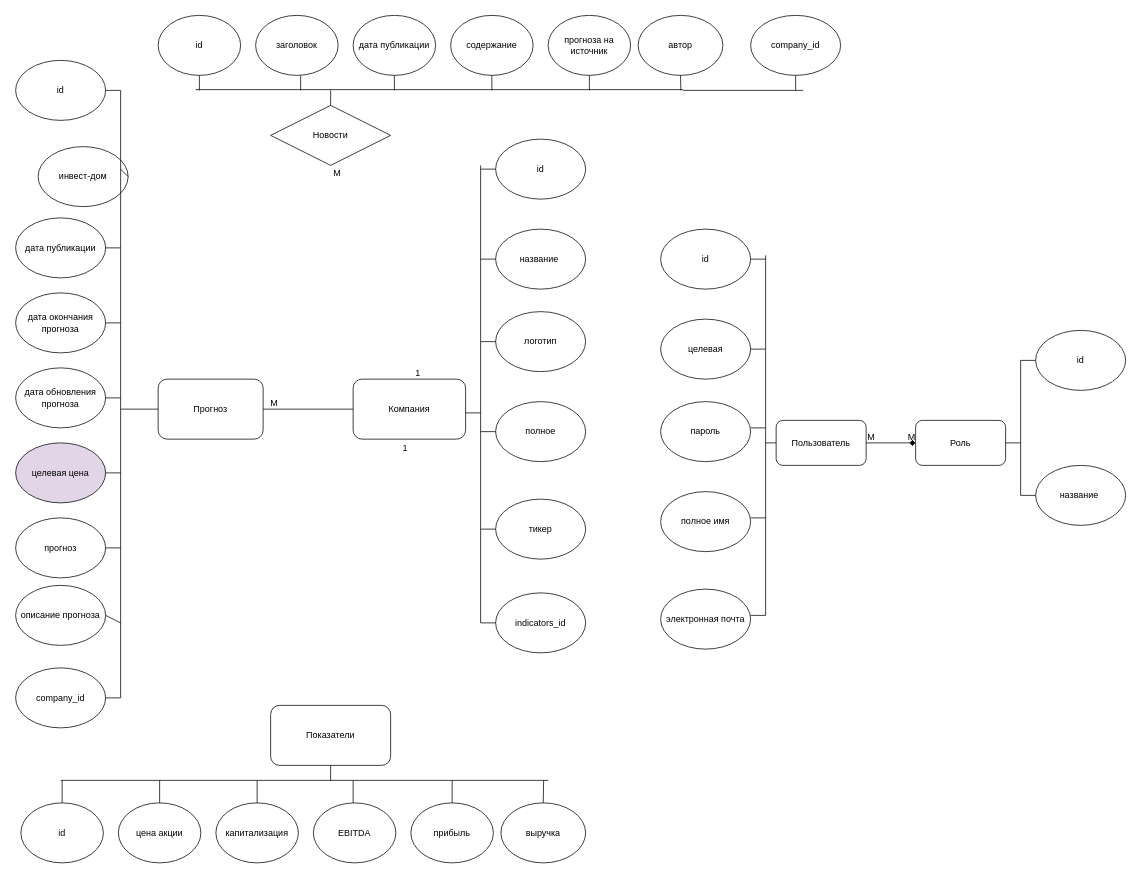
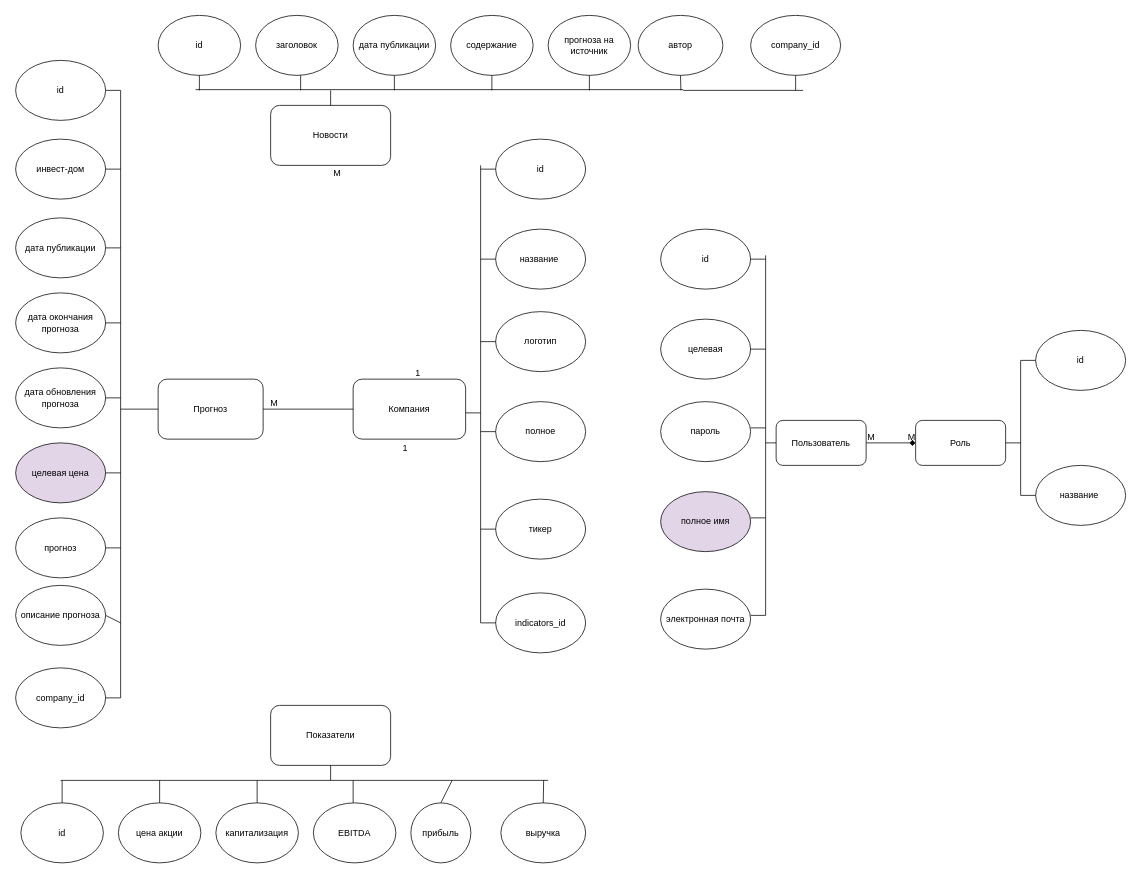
  <mxCell id="0" />
  <mxCell id="1" parent="0" />
  <mxCell id="2" value="id" style="ellipse;whiteSpace=wrap;html=1;" parent="1" vertex="1"><mxGeometry x="20" y="80" width="120" height="80" as="geometry" /></mxCell>
- <mxCell id="3" value="инвест-дом" style="ellipse;whiteSpace=wrap;html=1;" parent="1" vertex="1"><mxGeometry x="50" y="195" width="120" height="80" as="geometry" /></mxCell>
+ <mxCell id="3" value="инвест-дом" style="ellipse;whiteSpace=wrap;html=1;" parent="1" vertex="1"><mxGeometry x="20" y="185" width="120" height="80" as="geometry" /></mxCell>
  <mxCell id="4" value="дата публикации" style="ellipse;whiteSpace=wrap;html=1;" parent="1" vertex="1"><mxGeometry x="20" y="290" width="120" height="80" as="geometry" /></mxCell>
  <mxCell id="5" value="дата окончания прогноза" style="ellipse;whiteSpace=wrap;html=1;" parent="1" vertex="1"><mxGeometry x="20" y="390" width="120" height="80" as="geometry" /></mxCell>
  <mxCell id="6" value="дата обновления прогноза" style="ellipse;whiteSpace=wrap;html=1;" parent="1" vertex="1"><mxGeometry x="20" y="490" width="120" height="80" as="geometry" /></mxCell>
  <mxCell id="7" value="целевая цена" style="ellipse;whiteSpace=wrap;html=1;fillColor=#e1d5e7;" parent="1" vertex="1"><mxGeometry x="20" y="590" width="120" height="80" as="geometry" /></mxCell>
  <mxCell id="8" value="прогноз" style="ellipse;whiteSpace=wrap;html=1;" parent="1" vertex="1"><mxGeometry x="20" y="690" width="120" height="80" as="geometry" /></mxCell>
  <mxCell id="9" value="описание прогноза" style="ellipse;whiteSpace=wrap;html=1;" parent="1" vertex="1"><mxGeometry x="20" y="780" width="120" height="80" as="geometry" /></mxCell>
  <mxCell id="10" value="company_id" style="ellipse;whiteSpace=wrap;html=1;" parent="1" vertex="1"><mxGeometry x="20" y="890" width="120" height="80" as="geometry" /></mxCell>
  <mxCell id="11" value="Прогноз" style="rounded=1;whiteSpace=wrap;html=1;" parent="1" vertex="1"><mxGeometry x="210" y="505" width="140" height="80" as="geometry" /></mxCell>
  <mxCell id="12" value="Компания" style="rounded=1;whiteSpace=wrap;html=1;" parent="1" vertex="1"><mxGeometry x="470" y="505" width="150" height="80" as="geometry" /></mxCell>
  <mxCell id="13" value="Показатели" style="rounded=1;whiteSpace=wrap;html=1;" parent="1" vertex="1"><mxGeometry x="360" y="940" width="160" height="80" as="geometry" /></mxCell>
  <mxCell id="14" value="id" style="ellipse;whiteSpace=wrap;html=1;" parent="1" vertex="1"><mxGeometry x="27" y="1070" width="110" height="80" as="geometry" /></mxCell>
  <mxCell id="15" value="цена акции" style="ellipse;whiteSpace=wrap;html=1;" parent="1" vertex="1"><mxGeometry x="157" y="1070" width="110" height="80" as="geometry" /></mxCell>
  <mxCell id="16" value="капитализация" style="ellipse;whiteSpace=wrap;html=1;" parent="1" vertex="1"><mxGeometry x="287" y="1070" width="110" height="80" as="geometry" /></mxCell>
  <mxCell id="17" value="EBITDA" style="ellipse;whiteSpace=wrap;html=1;" parent="1" vertex="1"><mxGeometry x="417" y="1070" width="110" height="80" as="geometry" /></mxCell>
- <mxCell id="18" value="прибыль" style="ellipse;whiteSpace=wrap;html=1;" parent="1" vertex="1"><mxGeometry x="547" y="1070" width="110" height="80" as="geometry" /></mxCell>
+ <mxCell id="18" value="прибыль" style="ellipse;whiteSpace=wrap;html=1;" parent="1" vertex="1"><mxGeometry x="547" y="1070" width="80" height="80" as="geometry" /></mxCell>
  <mxCell id="19" value="выручка" style="ellipse;whiteSpace=wrap;html=1;" parent="1" vertex="1"><mxGeometry x="667" y="1070" width="113" height="80" as="geometry" /></mxCell>
  <mxCell id="20" value="id" style="ellipse;whiteSpace=wrap;html=1;" parent="1" vertex="1"><mxGeometry x="660" y="185" width="120" height="80" as="geometry" /></mxCell>
  <mxCell id="21" value="название&amp;nbsp;" style="ellipse;whiteSpace=wrap;html=1;" parent="1" vertex="1"><mxGeometry x="660" y="305" width="120" height="80" as="geometry" /></mxCell>
  <mxCell id="22" value="логотип" style="ellipse;whiteSpace=wrap;html=1;" parent="1" vertex="1"><mxGeometry x="660" y="415" width="120" height="80" as="geometry" /></mxCell>
  <mxCell id="23" value="полное" style="ellipse;whiteSpace=wrap;html=1;" parent="1" vertex="1"><mxGeometry x="660" y="535" width="120" height="80" as="geometry" /></mxCell>
  <mxCell id="24" value="тикер" style="ellipse;whiteSpace=wrap;html=1;" parent="1" vertex="1"><mxGeometry x="660" y="665" width="120" height="80" as="geometry" /></mxCell>
  <mxCell id="25" value="indicators_id" style="ellipse;whiteSpace=wrap;html=1;" parent="1" vertex="1"><mxGeometry x="660" y="790" width="120" height="80" as="geometry" /></mxCell>
  <mxCell id="26" value="Пользователь" style="rounded=1;whiteSpace=wrap;html=1;" parent="1" vertex="1"><mxGeometry x="1034" y="560" width="120" height="60" as="geometry" /></mxCell>
  <mxCell id="27" value="id" style="ellipse;whiteSpace=wrap;html=1;" parent="1" vertex="1"><mxGeometry x="880" y="305" width="120" height="80" as="geometry" /></mxCell>
  <mxCell id="28" value="целевая" style="ellipse;whiteSpace=wrap;html=1;" parent="1" vertex="1"><mxGeometry x="880" y="425" width="120" height="80" as="geometry" /></mxCell>
  <mxCell id="29" value="пароль" style="ellipse;whiteSpace=wrap;html=1;" parent="1" vertex="1"><mxGeometry x="880" y="535" width="120" height="80" as="geometry" /></mxCell>
- <mxCell id="30" value="полное имя" style="ellipse;whiteSpace=wrap;html=1;" parent="1" vertex="1"><mxGeometry x="880" y="655" width="120" height="80" as="geometry" /></mxCell>
+ <mxCell id="30" value="полное имя" style="ellipse;whiteSpace=wrap;html=1;fillColor=#e1d5e7;" parent="1" vertex="1"><mxGeometry x="880" y="655" width="120" height="80" as="geometry" /></mxCell>
  <mxCell id="31" value="электронная почта" style="ellipse;whiteSpace=wrap;html=1;" parent="1" vertex="1"><mxGeometry x="880" y="785" width="120" height="80" as="geometry" /></mxCell>
  <mxCell id="32" value="Роль" style="rounded=1;whiteSpace=wrap;html=1;" parent="1" vertex="1"><mxGeometry x="1220" y="560" width="120" height="60" as="geometry" /></mxCell>
  <mxCell id="33" value="id" style="ellipse;whiteSpace=wrap;html=1;" parent="1" vertex="1"><mxGeometry x="1380" y="440" width="120" height="80" as="geometry" /></mxCell>
  <mxCell id="34" value="название&amp;nbsp;" style="ellipse;whiteSpace=wrap;html=1;" parent="1" vertex="1"><mxGeometry x="1380" y="620" width="120" height="80" as="geometry" /></mxCell>
  <mxCell id="35" value="1" style="resizable=0;html=1;align=right;verticalAlign=bottom;" parent="1" connectable="0" vertex="1"><mxGeometry x="540" y="620" as="geometry"><mxPoint x="3" y="-15" as="offset" /></mxGeometry></mxCell>
  <mxCell id="36" value="" style="endArrow=none;html=1;rounded=0;entryX=1;entryY=0.5;entryDx=0;entryDy=0;exitX=0;exitY=0.5;exitDx=0;exitDy=0;" parent="1" source="12" target="11" edge="1"><mxGeometry relative="1" as="geometry"><mxPoint x="450" y="600" as="sourcePoint" /><mxPoint x="520" y="540" as="targetPoint" /></mxGeometry></mxCell>
  <mxCell id="37" value="M" style="resizable=0;html=1;align=right;verticalAlign=bottom;" parent="36" connectable="0" vertex="1"><mxGeometry x="1" relative="1" as="geometry"><mxPoint x="20" as="offset" /></mxGeometry></mxCell>
  <mxCell id="38" value="" style="endArrow=none;html=1;rounded=0;" parent="1" edge="1"><mxGeometry width="50" height="50" relative="1" as="geometry"><mxPoint x="640" y="830" as="sourcePoint" /><mxPoint x="640" y="220" as="targetPoint" /></mxGeometry></mxCell>
  <mxCell id="39" value="" style="endArrow=none;html=1;rounded=0;entryX=0;entryY=0.5;entryDx=0;entryDy=0;" parent="1" target="20" edge="1"><mxGeometry width="50" height="50" relative="1" as="geometry"><mxPoint x="640" y="225" as="sourcePoint" /><mxPoint x="670" y="220" as="targetPoint" /></mxGeometry></mxCell>
  <mxCell id="40" value="" style="endArrow=none;html=1;rounded=0;entryX=0;entryY=0.5;entryDx=0;entryDy=0;" parent="1" target="21" edge="1"><mxGeometry width="50" height="50" relative="1" as="geometry"><mxPoint x="640" y="345" as="sourcePoint" /><mxPoint x="610" y="360" as="targetPoint" /></mxGeometry></mxCell>
  <mxCell id="41" value="" style="endArrow=none;html=1;rounded=0;entryX=0;entryY=0.5;entryDx=0;entryDy=0;" parent="1" target="22" edge="1"><mxGeometry width="50" height="50" relative="1" as="geometry"><mxPoint x="640" y="455" as="sourcePoint" /><mxPoint x="620" y="430" as="targetPoint" /></mxGeometry></mxCell>
  <mxCell id="42" value="" style="endArrow=none;html=1;rounded=0;entryX=0;entryY=0.5;entryDx=0;entryDy=0;" parent="1" target="23" edge="1"><mxGeometry width="50" height="50" relative="1" as="geometry"><mxPoint x="640" y="575" as="sourcePoint" /><mxPoint x="670" y="580" as="targetPoint" /></mxGeometry></mxCell>
  <mxCell id="43" value="" style="endArrow=none;html=1;rounded=0;entryX=0;entryY=0.5;entryDx=0;entryDy=0;" parent="1" target="24" edge="1"><mxGeometry width="50" height="50" relative="1" as="geometry"><mxPoint x="640" y="705" as="sourcePoint" /><mxPoint x="640" y="710" as="targetPoint" /></mxGeometry></mxCell>
  <mxCell id="44" value="" style="endArrow=none;html=1;rounded=0;" parent="1" edge="1"><mxGeometry width="50" height="50" relative="1" as="geometry"><mxPoint x="640" y="830" as="sourcePoint" /><mxPoint x="660" y="830" as="targetPoint" /></mxGeometry></mxCell>
  <mxCell id="45" value="" style="endArrow=none;html=1;rounded=0;" parent="1" edge="1"><mxGeometry relative="1" as="geometry"><mxPoint x="80" y="1040" as="sourcePoint" /><mxPoint x="730" y="1040" as="targetPoint" /></mxGeometry></mxCell>
  <mxCell id="46" value="" style="endArrow=none;html=1;rounded=0;exitX=0.5;exitY=0;exitDx=0;exitDy=0;" parent="1" source="14" edge="1"><mxGeometry relative="1" as="geometry"><mxPoint x="-50" y="1050" as="sourcePoint" /><mxPoint x="82" y="1040" as="targetPoint" /></mxGeometry></mxCell>
  <mxCell id="47" value="" style="endArrow=none;html=1;rounded=0;exitX=0.5;exitY=0;exitDx=0;exitDy=0;" parent="1" source="15" edge="1"><mxGeometry relative="1" as="geometry"><mxPoint x="140" y="1050" as="sourcePoint" /><mxPoint x="212" y="1040" as="targetPoint" /></mxGeometry></mxCell>
  <mxCell id="48" value="" style="endArrow=none;html=1;rounded=0;exitX=0.5;exitY=0;exitDx=0;exitDy=0;" parent="1" source="16" edge="1"><mxGeometry relative="1" as="geometry"><mxPoint x="250" y="1050" as="sourcePoint" /><mxPoint x="342" y="1040" as="targetPoint" /></mxGeometry></mxCell>
  <mxCell id="49" value="" style="endArrow=none;html=1;rounded=0;" parent="1" edge="1"><mxGeometry relative="1" as="geometry"><mxPoint x="470" y="1070" as="sourcePoint" /><mxPoint x="470" y="1040" as="targetPoint" /></mxGeometry></mxCell>
  <mxCell id="50" value="" style="endArrow=none;html=1;rounded=0;exitX=0.5;exitY=0;exitDx=0;exitDy=0;" parent="1" source="18" edge="1"><mxGeometry relative="1" as="geometry"><mxPoint x="620" y="1060" as="sourcePoint" /><mxPoint x="602" y="1040" as="targetPoint" /></mxGeometry></mxCell>
  <mxCell id="51" value="" style="endArrow=none;html=1;rounded=0;exitX=0.5;exitY=0;exitDx=0;exitDy=0;" parent="1" source="19" edge="1"><mxGeometry relative="1" as="geometry"><mxPoint x="730" y="1070" as="sourcePoint" /><mxPoint x="724" y="1040" as="targetPoint" /></mxGeometry></mxCell>
  <mxCell id="52" value="" style="endArrow=none;html=1;rounded=0;" parent="1" edge="1"><mxGeometry relative="1" as="geometry"><mxPoint x="160" y="120" as="sourcePoint" /><mxPoint x="160" y="930" as="targetPoint" /></mxGeometry></mxCell>
  <mxCell id="53" value="" style="endArrow=none;html=1;rounded=0;exitX=1;exitY=0.5;exitDx=0;exitDy=0;" parent="1" source="2" edge="1"><mxGeometry width="50" height="50" relative="1" as="geometry"><mxPoint x="130" y="160" as="sourcePoint" /><mxPoint x="160" y="120" as="targetPoint" /></mxGeometry></mxCell>
  <mxCell id="54" value="" style="endArrow=none;html=1;rounded=0;exitX=1;exitY=0.5;exitDx=0;exitDy=0;" parent="1" source="3" edge="1"><mxGeometry width="50" height="50" relative="1" as="geometry"><mxPoint x="130" y="270" as="sourcePoint" /><mxPoint x="160" y="225" as="targetPoint" /></mxGeometry></mxCell>
  <mxCell id="55" value="" style="endArrow=none;html=1;rounded=0;" parent="1" edge="1"><mxGeometry width="50" height="50" relative="1" as="geometry"><mxPoint x="140" y="330" as="sourcePoint" /><mxPoint x="160" y="330" as="targetPoint" /></mxGeometry></mxCell>
  <mxCell id="56" value="" style="endArrow=none;html=1;rounded=0;" parent="1" edge="1"><mxGeometry width="50" height="50" relative="1" as="geometry"><mxPoint x="140" y="430" as="sourcePoint" /><mxPoint x="160" y="430" as="targetPoint" /></mxGeometry></mxCell>
  <mxCell id="57" value="" style="endArrow=none;html=1;rounded=0;" parent="1" edge="1"><mxGeometry width="50" height="50" relative="1" as="geometry"><mxPoint x="140" y="530" as="sourcePoint" /><mxPoint x="160" y="530" as="targetPoint" /></mxGeometry></mxCell>
  <mxCell id="58" value="" style="endArrow=none;html=1;rounded=0;" parent="1" edge="1"><mxGeometry width="50" height="50" relative="1" as="geometry"><mxPoint x="140" y="630" as="sourcePoint" /><mxPoint x="160" y="630" as="targetPoint" /></mxGeometry></mxCell>
  <mxCell id="59" value="" style="endArrow=none;html=1;rounded=0;" parent="1" edge="1"><mxGeometry width="50" height="50" relative="1" as="geometry"><mxPoint x="140" y="730" as="sourcePoint" /><mxPoint x="160" y="730" as="targetPoint" /></mxGeometry></mxCell>
  <mxCell id="60" value="" style="endArrow=none;html=1;rounded=0;exitX=1;exitY=0.5;exitDx=0;exitDy=0;" parent="1" source="9" edge="1"><mxGeometry width="50" height="50" relative="1" as="geometry"><mxPoint x="150" y="840" as="sourcePoint" /><mxPoint x="160" y="830" as="targetPoint" /></mxGeometry></mxCell>
  <mxCell id="61" value="" style="endArrow=none;html=1;rounded=0;" parent="1" edge="1"><mxGeometry width="50" height="50" relative="1" as="geometry"><mxPoint x="140" y="930" as="sourcePoint" /><mxPoint x="160" y="930" as="targetPoint" /></mxGeometry></mxCell>
  <mxCell id="62" value="" style="endArrow=none;html=1;rounded=0;entryX=0;entryY=0.5;entryDx=0;entryDy=0;" parent="1" target="11" edge="1"><mxGeometry width="50" height="50" relative="1" as="geometry"><mxPoint x="160" y="545" as="sourcePoint" /><mxPoint x="220" y="540" as="targetPoint" /></mxGeometry></mxCell>
  <mxCell id="63" value="" style="endArrow=none;html=1;rounded=0;" parent="1" edge="1"><mxGeometry width="50" height="50" relative="1" as="geometry"><mxPoint x="620" y="550" as="sourcePoint" /><mxPoint x="640" y="550" as="targetPoint" /></mxGeometry></mxCell>
  <mxCell id="64" value="" style="endArrow=none;html=1;rounded=0;exitX=0.5;exitY=1;exitDx=0;exitDy=0;" parent="1" source="13" edge="1"><mxGeometry relative="1" as="geometry"><mxPoint x="450" y="1020" as="sourcePoint" /><mxPoint x="440" y="1040" as="targetPoint" /></mxGeometry></mxCell>
  <mxCell id="65" value="" style="endArrow=diamond;html=1;rounded=0;exitX=1;exitY=0.5;exitDx=0;exitDy=0;entryX=0;entryY=0.5;entryDx=0;entryDy=0;" parent="1" source="26" target="32" edge="1"><mxGeometry relative="1" as="geometry"><mxPoint x="1150" y="565" as="sourcePoint" /><mxPoint x="1220" y="565" as="targetPoint" /></mxGeometry></mxCell>
  <mxCell id="66" value="M" style="resizable=0;html=1;align=left;verticalAlign=bottom;" parent="65" connectable="0" vertex="1"><mxGeometry x="-1" relative="1" as="geometry" /></mxCell>
  <mxCell id="67" value="M" style="resizable=0;html=1;align=right;verticalAlign=bottom;" parent="65" connectable="0" vertex="1"><mxGeometry x="1" relative="1" as="geometry" /></mxCell>
  <mxCell id="68" value="" style="endArrow=none;html=1;rounded=0;" parent="1" edge="1"><mxGeometry width="50" height="50" relative="1" as="geometry"><mxPoint x="1020" y="820" as="sourcePoint" /><mxPoint x="1020" y="340" as="targetPoint" /></mxGeometry></mxCell>
  <mxCell id="69" value="" style="endArrow=none;html=1;rounded=0;exitX=1;exitY=0.5;exitDx=0;exitDy=0;" parent="1" source="27" edge="1"><mxGeometry relative="1" as="geometry"><mxPoint x="1000" y="345" as="sourcePoint" /><mxPoint x="1020" y="345" as="targetPoint" /></mxGeometry></mxCell>
  <mxCell id="70" value="" style="endArrow=none;html=1;rounded=0;" parent="1" source="28" edge="1"><mxGeometry relative="1" as="geometry"><mxPoint x="1000" y="465" as="sourcePoint" /><mxPoint x="1020" y="465" as="targetPoint" /></mxGeometry></mxCell>
  <mxCell id="71" value="" style="endArrow=none;html=1;rounded=0;" parent="1" edge="1"><mxGeometry relative="1" as="geometry"><mxPoint x="1000" y="570" as="sourcePoint" /><mxPoint x="1020" y="570" as="targetPoint" /></mxGeometry></mxCell>
  <mxCell id="72" value="" style="endArrow=none;html=1;rounded=0;" parent="1" edge="1"><mxGeometry relative="1" as="geometry"><mxPoint x="1000" y="690" as="sourcePoint" /><mxPoint x="1020" y="690" as="targetPoint" /></mxGeometry></mxCell>
  <mxCell id="73" value="" style="endArrow=none;html=1;rounded=0;" parent="1" edge="1"><mxGeometry relative="1" as="geometry"><mxPoint x="1000" y="820" as="sourcePoint" /><mxPoint x="1020" y="820" as="targetPoint" /></mxGeometry></mxCell>
  <mxCell id="74" value="" style="endArrow=none;html=1;rounded=0;entryX=0;entryY=0.5;entryDx=0;entryDy=0;" parent="1" target="26" edge="1"><mxGeometry relative="1" as="geometry"><mxPoint x="1020" y="590" as="sourcePoint" /><mxPoint x="1030" y="590" as="targetPoint" /></mxGeometry></mxCell>
  <mxCell id="75" value="" style="endArrow=none;html=1;rounded=0;" parent="1" edge="1"><mxGeometry relative="1" as="geometry"><mxPoint x="1360" y="480" as="sourcePoint" /><mxPoint x="1360" y="660" as="targetPoint" /></mxGeometry></mxCell>
  <mxCell id="76" value="" style="endArrow=none;html=1;rounded=0;entryX=0;entryY=0.5;entryDx=0;entryDy=0;" parent="1" target="34" edge="1"><mxGeometry relative="1" as="geometry"><mxPoint x="1360" y="660" as="sourcePoint" /><mxPoint x="1520" y="660" as="targetPoint" /></mxGeometry></mxCell>
  <mxCell id="77" value="" style="endArrow=none;html=1;rounded=0;entryX=0;entryY=0.5;entryDx=0;entryDy=0;" parent="1" target="33" edge="1"><mxGeometry relative="1" as="geometry"><mxPoint x="1360" y="480" as="sourcePoint" /><mxPoint x="1530" y="450" as="targetPoint" /></mxGeometry></mxCell>
  <mxCell id="78" value="" style="endArrow=none;html=1;rounded=0;" parent="1" edge="1"><mxGeometry relative="1" as="geometry"><mxPoint x="1340" y="590" as="sourcePoint" /><mxPoint x="1360" y="590" as="targetPoint" /></mxGeometry></mxCell>
- <mxCell id="79" value="Новости" style="rhombus;whiteSpace=wrap;html=1;" parent="1" vertex="1"><mxGeometry x="360" y="140" width="160" height="80" as="geometry" /></mxCell>
+ <mxCell id="79" value="Новости" style="rounded=1;whiteSpace=wrap;html=1;" parent="1" vertex="1"><mxGeometry x="360" y="140" width="160" height="80" as="geometry" /></mxCell>
  <mxCell id="80" value="id" style="ellipse;whiteSpace=wrap;html=1;" parent="1" vertex="1"><mxGeometry x="210" y="20" width="110" height="80" as="geometry" /></mxCell>
  <mxCell id="81" value="заголовок" style="ellipse;whiteSpace=wrap;html=1;" parent="1" vertex="1"><mxGeometry x="340" y="20" width="110" height="80" as="geometry" /></mxCell>
  <mxCell id="82" value="дата публикации" style="ellipse;whiteSpace=wrap;html=1;" parent="1" vertex="1"><mxGeometry x="470" y="20" width="110" height="80" as="geometry" /></mxCell>
  <mxCell id="83" value="содержание" style="ellipse;whiteSpace=wrap;html=1;" parent="1" vertex="1"><mxGeometry x="600" y="20" width="110" height="80" as="geometry" /></mxCell>
  <mxCell id="84" value="прогноза на источник" style="ellipse;whiteSpace=wrap;html=1;" parent="1" vertex="1"><mxGeometry x="730" y="20" width="110" height="80" as="geometry" /></mxCell>
  <mxCell id="85" value="автор" style="ellipse;whiteSpace=wrap;html=1;" parent="1" vertex="1"><mxGeometry x="850" y="20" width="113" height="80" as="geometry" /></mxCell>
  <mxCell id="86" value="1" style="resizable=0;html=1;align=right;verticalAlign=bottom;" parent="1" connectable="0" vertex="1"><mxGeometry x="560" y="505" as="geometry" /></mxCell>
  <mxCell id="87" value="" style="endArrow=none;html=1;rounded=0;" parent="1" edge="1"><mxGeometry relative="1" as="geometry"><mxPoint x="260" y="119" as="sourcePoint" /><mxPoint x="910" y="119" as="targetPoint" /></mxGeometry></mxCell>
  <mxCell id="88" value="" style="endArrow=none;html=1;rounded=0;" parent="1" edge="1"><mxGeometry relative="1" as="geometry"><mxPoint x="265" y="120" as="sourcePoint" /><mxPoint x="265" y="100" as="targetPoint" /></mxGeometry></mxCell>
  <mxCell id="89" value="" style="endArrow=none;html=1;rounded=0;" parent="1" edge="1"><mxGeometry relative="1" as="geometry"><mxPoint x="400" y="100" as="sourcePoint" /><mxPoint x="400" y="120" as="targetPoint" /></mxGeometry></mxCell>
  <mxCell id="90" value="" style="endArrow=none;html=1;rounded=0;exitX=0.5;exitY=0;exitDx=0;exitDy=0;" parent="1" source="79" edge="1"><mxGeometry relative="1" as="geometry"><mxPoint x="633" y="-30" as="sourcePoint" /><mxPoint x="440" y="120" as="targetPoint" /></mxGeometry></mxCell>
  <mxCell id="91" value="" style="endArrow=none;html=1;rounded=0;endSize=14;strokeColor=#000000;exitX=0.5;exitY=1;exitDx=0;exitDy=0;" parent="1" source="82" edge="1"><mxGeometry width="50" height="50" relative="1" as="geometry"><mxPoint x="590" y="190" as="sourcePoint" /><mxPoint x="525" y="120" as="targetPoint" /></mxGeometry></mxCell>
  <mxCell id="92" value="" style="endArrow=none;html=1;rounded=0;endSize=14;strokeColor=#000000;entryX=0.5;entryY=1;entryDx=0;entryDy=0;" parent="1" target="83" edge="1"><mxGeometry width="50" height="50" relative="1" as="geometry"><mxPoint x="655" y="120" as="sourcePoint" /><mxPoint x="680" y="150" as="targetPoint" /></mxGeometry></mxCell>
  <mxCell id="93" value="" style="endArrow=none;html=1;rounded=0;endSize=14;strokeColor=#000000;entryX=0.5;entryY=1;entryDx=0;entryDy=0;" parent="1" target="84" edge="1"><mxGeometry width="50" height="50" relative="1" as="geometry"><mxPoint x="785" y="120" as="sourcePoint" /><mxPoint x="800" y="140" as="targetPoint" /></mxGeometry></mxCell>
  <mxCell id="94" value="" style="endArrow=none;html=1;rounded=0;endSize=14;strokeColor=#000000;entryX=0.5;entryY=1;entryDx=0;entryDy=0;" parent="1" target="85" edge="1"><mxGeometry width="50" height="50" relative="1" as="geometry"><mxPoint x="907" y="120" as="sourcePoint" /><mxPoint x="950" y="100" as="targetPoint" /></mxGeometry></mxCell>
  <mxCell id="95" value="M" style="resizable=0;html=1;align=right;verticalAlign=bottom;" parent="1" connectable="0" vertex="1"><mxGeometry x="480" y="280" as="geometry"><mxPoint x="-26" y="-41" as="offset" /></mxGeometry></mxCell>
  <mxCell id="96" value="company_id" style="ellipse;whiteSpace=wrap;html=1;" parent="1" vertex="1"><mxGeometry x="1000" y="20" width="120" height="80" as="geometry" /></mxCell>
  <mxCell id="97" value="" style="endArrow=none;html=1;rounded=0;endSize=14;strokeColor=#000000;" parent="1" edge="1"><mxGeometry width="50" height="50" relative="1" as="geometry"><mxPoint x="910" y="120" as="sourcePoint" /><mxPoint x="1070" y="120" as="targetPoint" /></mxGeometry></mxCell>
  <mxCell id="98" value="" style="endArrow=none;html=1;rounded=0;endSize=14;strokeColor=#000000;entryX=0.5;entryY=1;entryDx=0;entryDy=0;" parent="1" target="96" edge="1"><mxGeometry width="50" height="50" relative="1" as="geometry"><mxPoint x="1060" y="120" as="sourcePoint" /><mxPoint x="1130" y="200" as="targetPoint" /></mxGeometry></mxCell>
